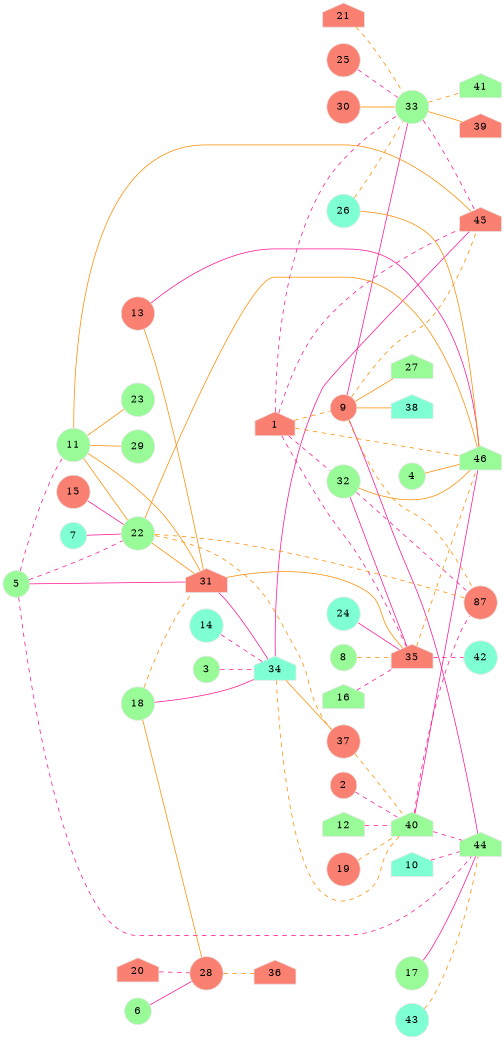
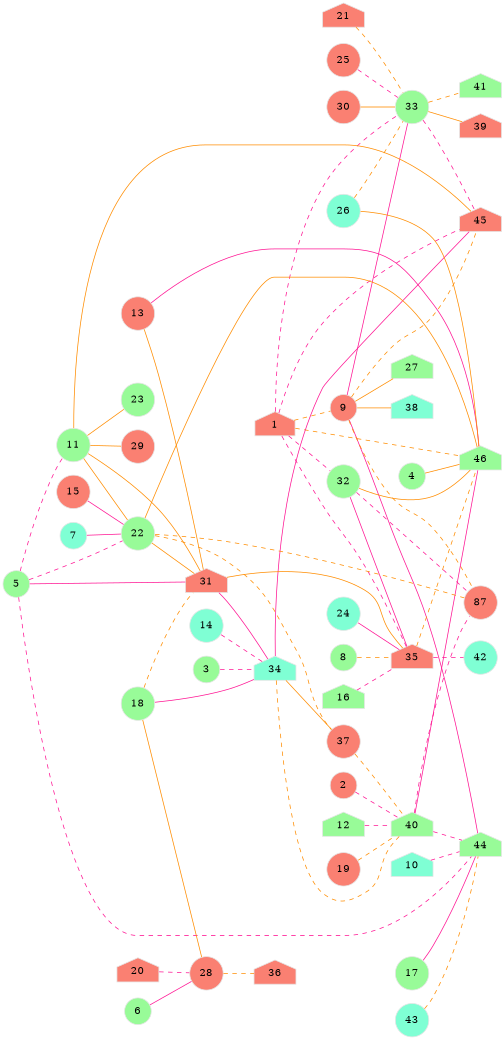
  graph {
    rankdir=LR
    node [color=gray90 fillcolor=palegreen shape=circle style=filled]
    edge [color=darkorange style=dashed weight=1.0]
    1 [fillcolor=salmon shape=house]
    9 [fillcolor=salmon]
    32
    33
    35 [fillcolor=salmon shape=house]
    45 [fillcolor=salmon shape=house]
    46 [shape=house]
    44 [shape=house]
    27 [shape=house]
    38 [fillcolor=aquamarine shape=house]
    n11 [fillcolor=salmon label=87]
    39 [fillcolor=salmon shape=house]
    41 [shape=house]
    42 [fillcolor=aquamarine]
    2 [fillcolor=salmon]
    40 [shape=house]
    34 [fillcolor=aquamarine shape=house]
    3
    37 [fillcolor=salmon]
    4
    5
    11
    22
    31 [fillcolor=salmon shape=house]
    23
-   29
+   29 [fillcolor=salmon]
    28 [fillcolor=salmon]
    6
    36 [fillcolor=salmon shape=house]
    7 [fillcolor=aquamarine]
    8
    10 [fillcolor=aquamarine shape=house]
    12 [shape=house]
    13 [fillcolor=salmon]
    14 [fillcolor=aquamarine]
    15 [fillcolor=salmon]
    16 [shape=house]
    17
    18
    19 [fillcolor=salmon]
    20 [fillcolor=salmon shape=house]
    21 [fillcolor=salmon shape=house]
    24 [fillcolor=aquamarine]
    25 [fillcolor=salmon]
    26 [fillcolor=aquamarine]
    30 [fillcolor=salmon]
    43 [fillcolor=aquamarine]
    1 -- 9
    1 -- 32 [color=deeppink]
    1 -- 33 [color=deeppink]
    1 -- 35 [color=deeppink]
    1 -- 45 [color=deeppink]
    1 -- 46
    9 -- 33 [color=deeppink style=solid]
    9 -- 45
    9 -- 44 [color=deeppink style=solid]
    9 -- 27 [style=solid]
    9 -- 38 [style=solid]
    9 -- n11
    32 -- 35 [color=deeppink style=solid]
    32 -- 46 [style=solid]
    32 -- n11 [color=deeppink]
    33 -- 45 [color=deeppink]
    33 -- 39 [style=solid]
    33 -- 41
    35 -- 46
    35 -- 42 [color=deeppink]
    2 -- 40 [color=deeppink]
    40 -- 46 [color=deeppink style=solid]
    40 -- 44 [color=deeppink weight=3.0]
    40 -- n11 [color=deeppink]
    34 -- 45 [color=deeppink style=solid]
    34 -- 40
    34 -- 37 [style=solid]
    3 -- 34 [color=deeppink]
    37 -- 40
    4 -- 46 [style=solid]
    5 -- 44 [color=deeppink]
    5 -- 11 [color=deeppink]
    5 -- 22 [color=deeppink]
    5 -- 31 [color=deeppink style=solid]
    11 -- 45 [style=solid]
    11 -- 22 [style=solid]
    11 -- 31 [style=solid]
    11 -- 23 [style=solid]
    11 -- 29 [style=solid]
    22 -- 46 [style=solid]
    22 -- n11
    22 -- 37
    22 -- 31 [style=solid]
    31 -- 35 [style=solid]
    31 -- 34 [color=deeppink style=solid weight=2.0]
    28 -- 36
    6 -- 28 [color=deeppink style=solid]
    7 -- 22 [color=deeppink style=solid]
    8 -- 35
    10 -- 44 [color=deeppink]
    12 -- 40 [color=deeppink]
    13 -- 46 [color=deeppink style=solid]
    13 -- 31 [style=solid]
    14 -- 34 [color=deeppink]
    15 -- 22 [color=deeppink style=solid]
    16 -- 35 [color=deeppink]
    17 -- 44 [color=deeppink style=solid]
    18 -- 34 [color=deeppink style=solid weight=2.0]
    18 -- 31
    18 -- 28 [style=solid]
    19 -- 40
    20 -- 28 [color=deeppink]
    21 -- 33
    24 -- 35 [color=deeppink style=solid]
    25 -- 33 [color=deeppink]
    26 -- 33
    26 -- 46 [style=solid]
    30 -- 33 [style=solid]
    43 -- 44
  }
